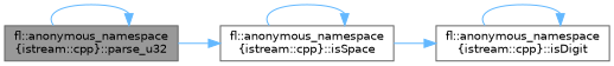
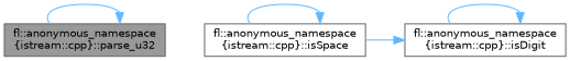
  digraph {
    rankdir=LR
    node [color=grey40 fillcolor=white fontname=Helvetica fontsize=10 shape=box style=filled]
    edge [color=steelblue1 fontname=Helvetica fontsize=10 labelfontname=Helvetica labelfontsize=10 style=solid]
    n1 [color=gray40 fillcolor=grey60 fontcolor=black height=0.2 label="fl::anonymous_namespace\l\{istream::cpp\}::parse_u32" width=0.4]
    n2 [height=0.2 label="fl::anonymous_namespace\l\{istream::cpp\}::isSpace" width=0.4]
    n3 [height=0.2 label="fl::anonymous_namespace\l\{istream::cpp\}::isDigit" width=0.4]
    n1 -> n1
-   n1 -> n2
    n2 -> n2
    n2 -> n3
    n3 -> n3
  }
